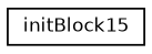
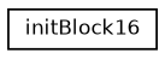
  digraph {
    rankdir=LR
-   n1 [color=black fillcolor=white fontname=Helvetica fontsize=10 height=0.2 label=initBlock15 shape=record style=filled width=0.4]
+   n1 [color=black fillcolor=white fontname=Helvetica fontsize=10 height=0.2 label=initBlock16 shape=record style=filled width=0.4]
  }
